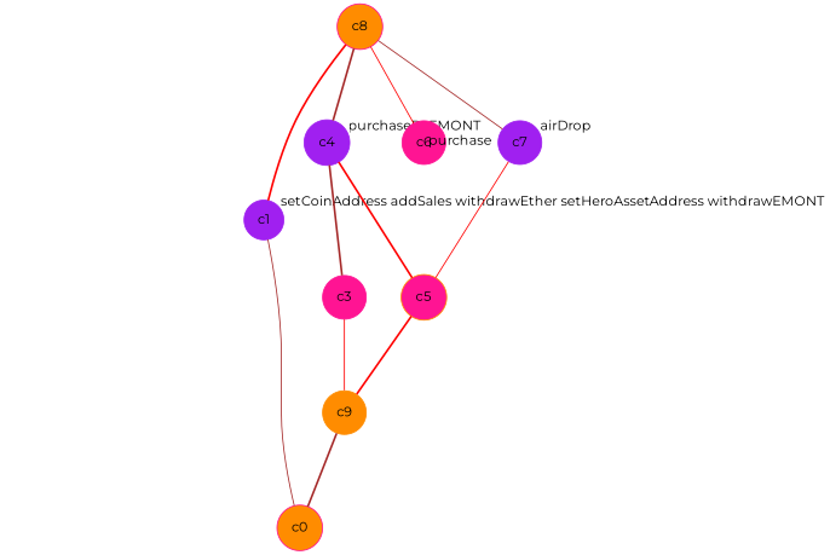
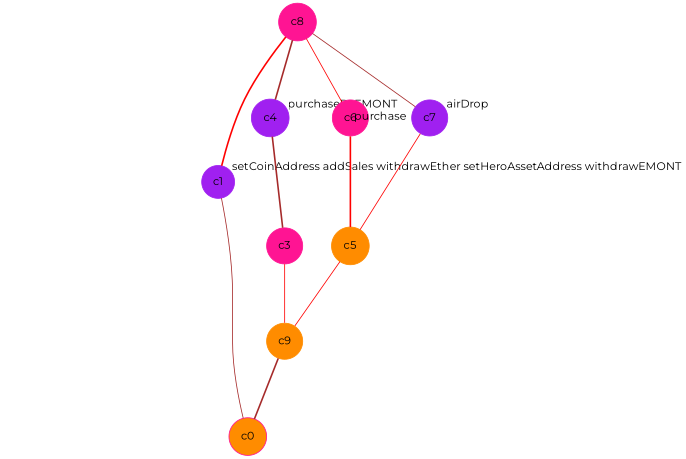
  digraph {
    fontname=Montserrat
    node [color=deeppink fontname=Montserrat shape=circle style=filled]
    edge [color=transparent dir=none fontname=Montserrat labeldistance=1.5 minlen=2]
    c1 [color=purple width=.25]
    c0 [fillcolor=darkorange width=.25]
    n3 [color=darkorange label=c9 width=.25]
    c3 [width=.25]
    c4 [color=purple width=.25]
-   c5 [color=darkorange width=.25 fillcolor=deeppink]
+   c5 [color=darkorange width=.25]
    c6 [width=.25]
    c7 [color=purple width=.25]
-   c8 [width=.25 fillcolor=darkorange]
+   c8 [width=.25]
    c1 -> c1 [labelangle=270]
    c1 -> c1 [labelangle=90 taillabel="setCoinAddress addSales withdrawEther setHeroAssetAddress withdrawEMONT"]
    c1 -> c0 [color=brown style=solid]
    n3 -> c0 [color=brown style=bold]
    n3 -> n3 [labelangle=270]
    c3 -> n3 [color=red style=solid]
    c3 -> c3 [labelangle=270]
    c4 -> c3 [color=brown style=bold]
    c4 -> c4 [labelangle=270]
    c4 -> c4 [labelangle=90 taillabel=purchaseByEMONT]
-   c5 -> n3 [color=red style=bold]
+   c5 -> n3 [color=red style=solid]
    c5 -> c5 [labelangle=270]
-   c4 -> c5 [color=red style=bold]
+   c6 -> c5 [color=red style=bold]
    c6 -> c6 [labelangle=270]
    c6 -> c6 [labelangle=90 taillabel=purchase]
    c7 -> c5 [color=red style=solid]
    c7 -> c7 [labelangle=270]
    c7 -> c7 [labelangle=90 taillabel=airDrop]
    c8 -> c1 [color=red style=bold]
    c8 -> c4 [color=brown style=bold]
    c8 -> c6 [color=red style=solid]
    c8 -> c7 [color=brown style=solid]
  }
